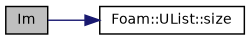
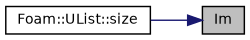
  digraph {
    rankdir=LR
    node [color=black fontname=Helvetica fontsize=10 shape=record]
    n1 [fillcolor=grey75 fontcolor=black height=0.2 label=Im style=filled width=0.4]
    n2 [height=0.2 label="Foam::UList::size" width=0.4]
-   n1 -> n2 [color=midnightblue fontname=Helvetica fontsize=10 labelfontname=Helvetica labelfontsize=10 style=solid]
+   n2 -> n1 [color=midnightblue fontname=Helvetica fontsize=10 labelfontname=Helvetica labelfontsize=10 style=solid]
  }
